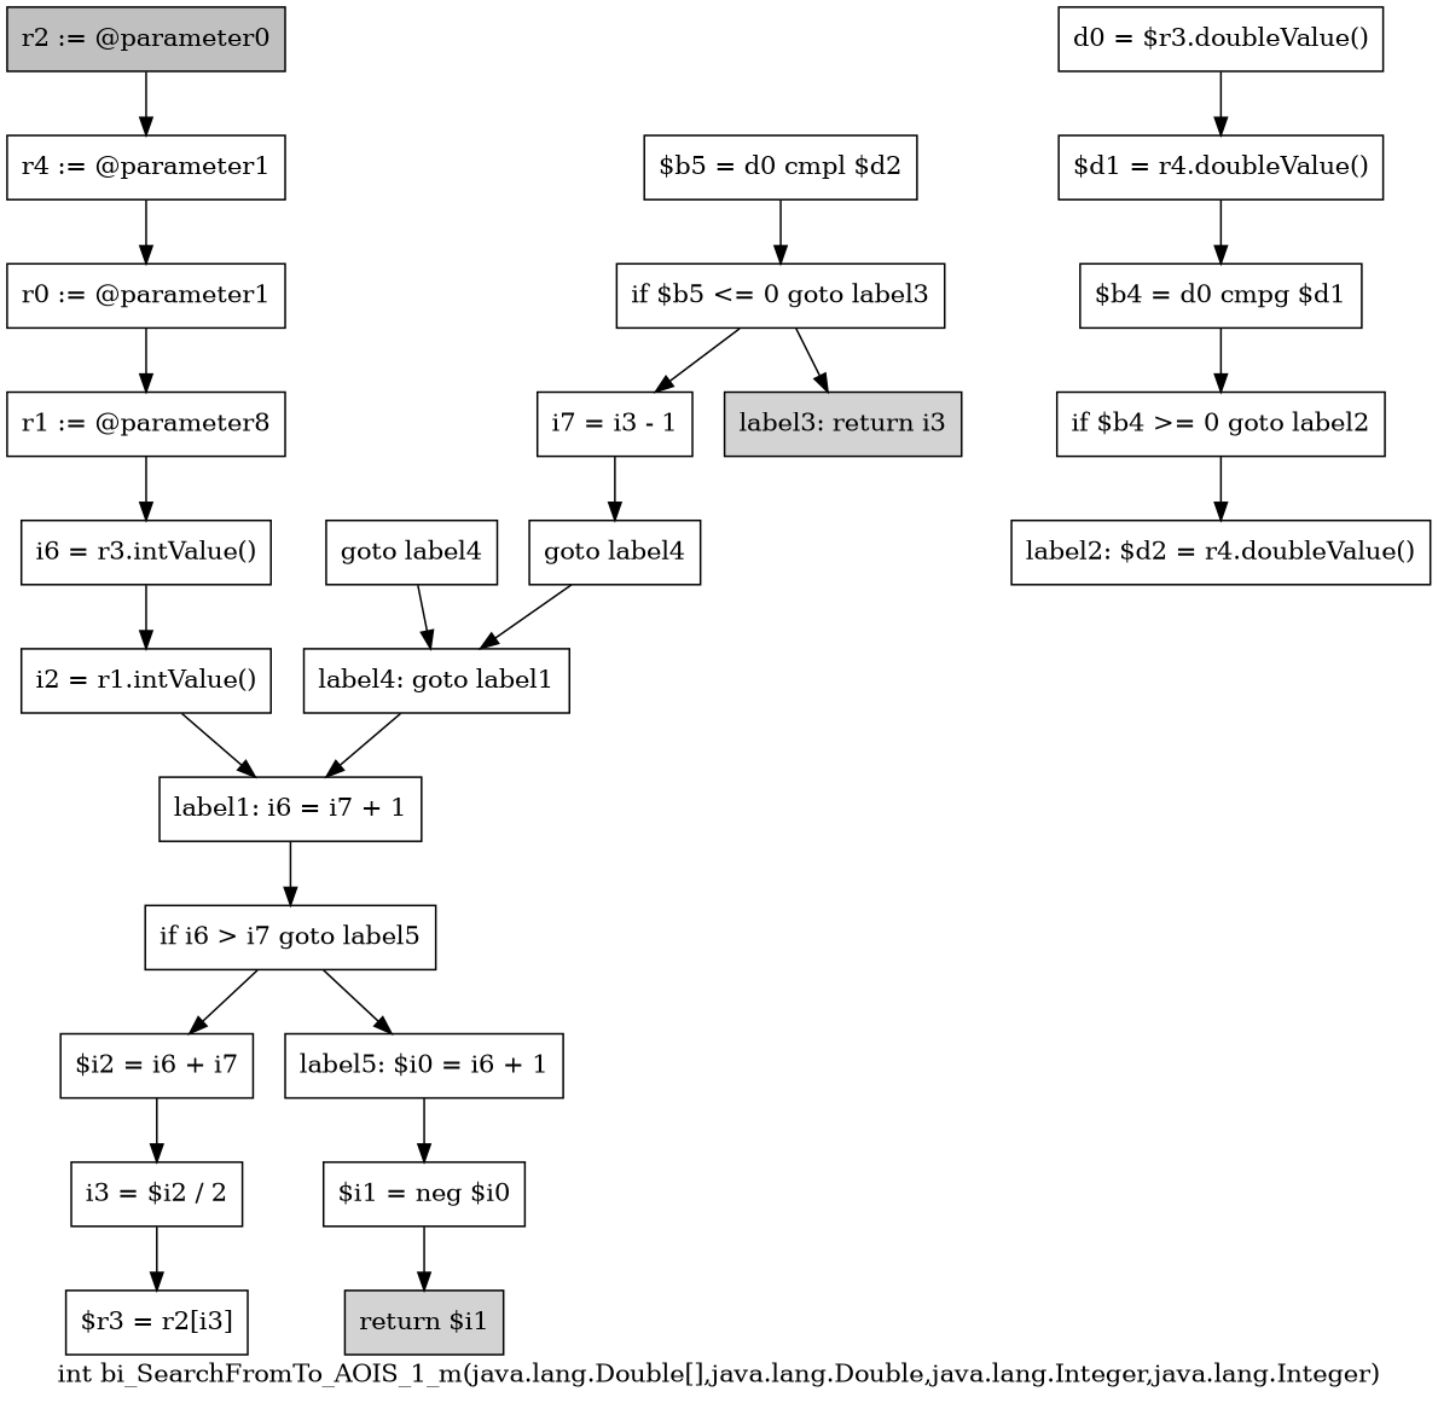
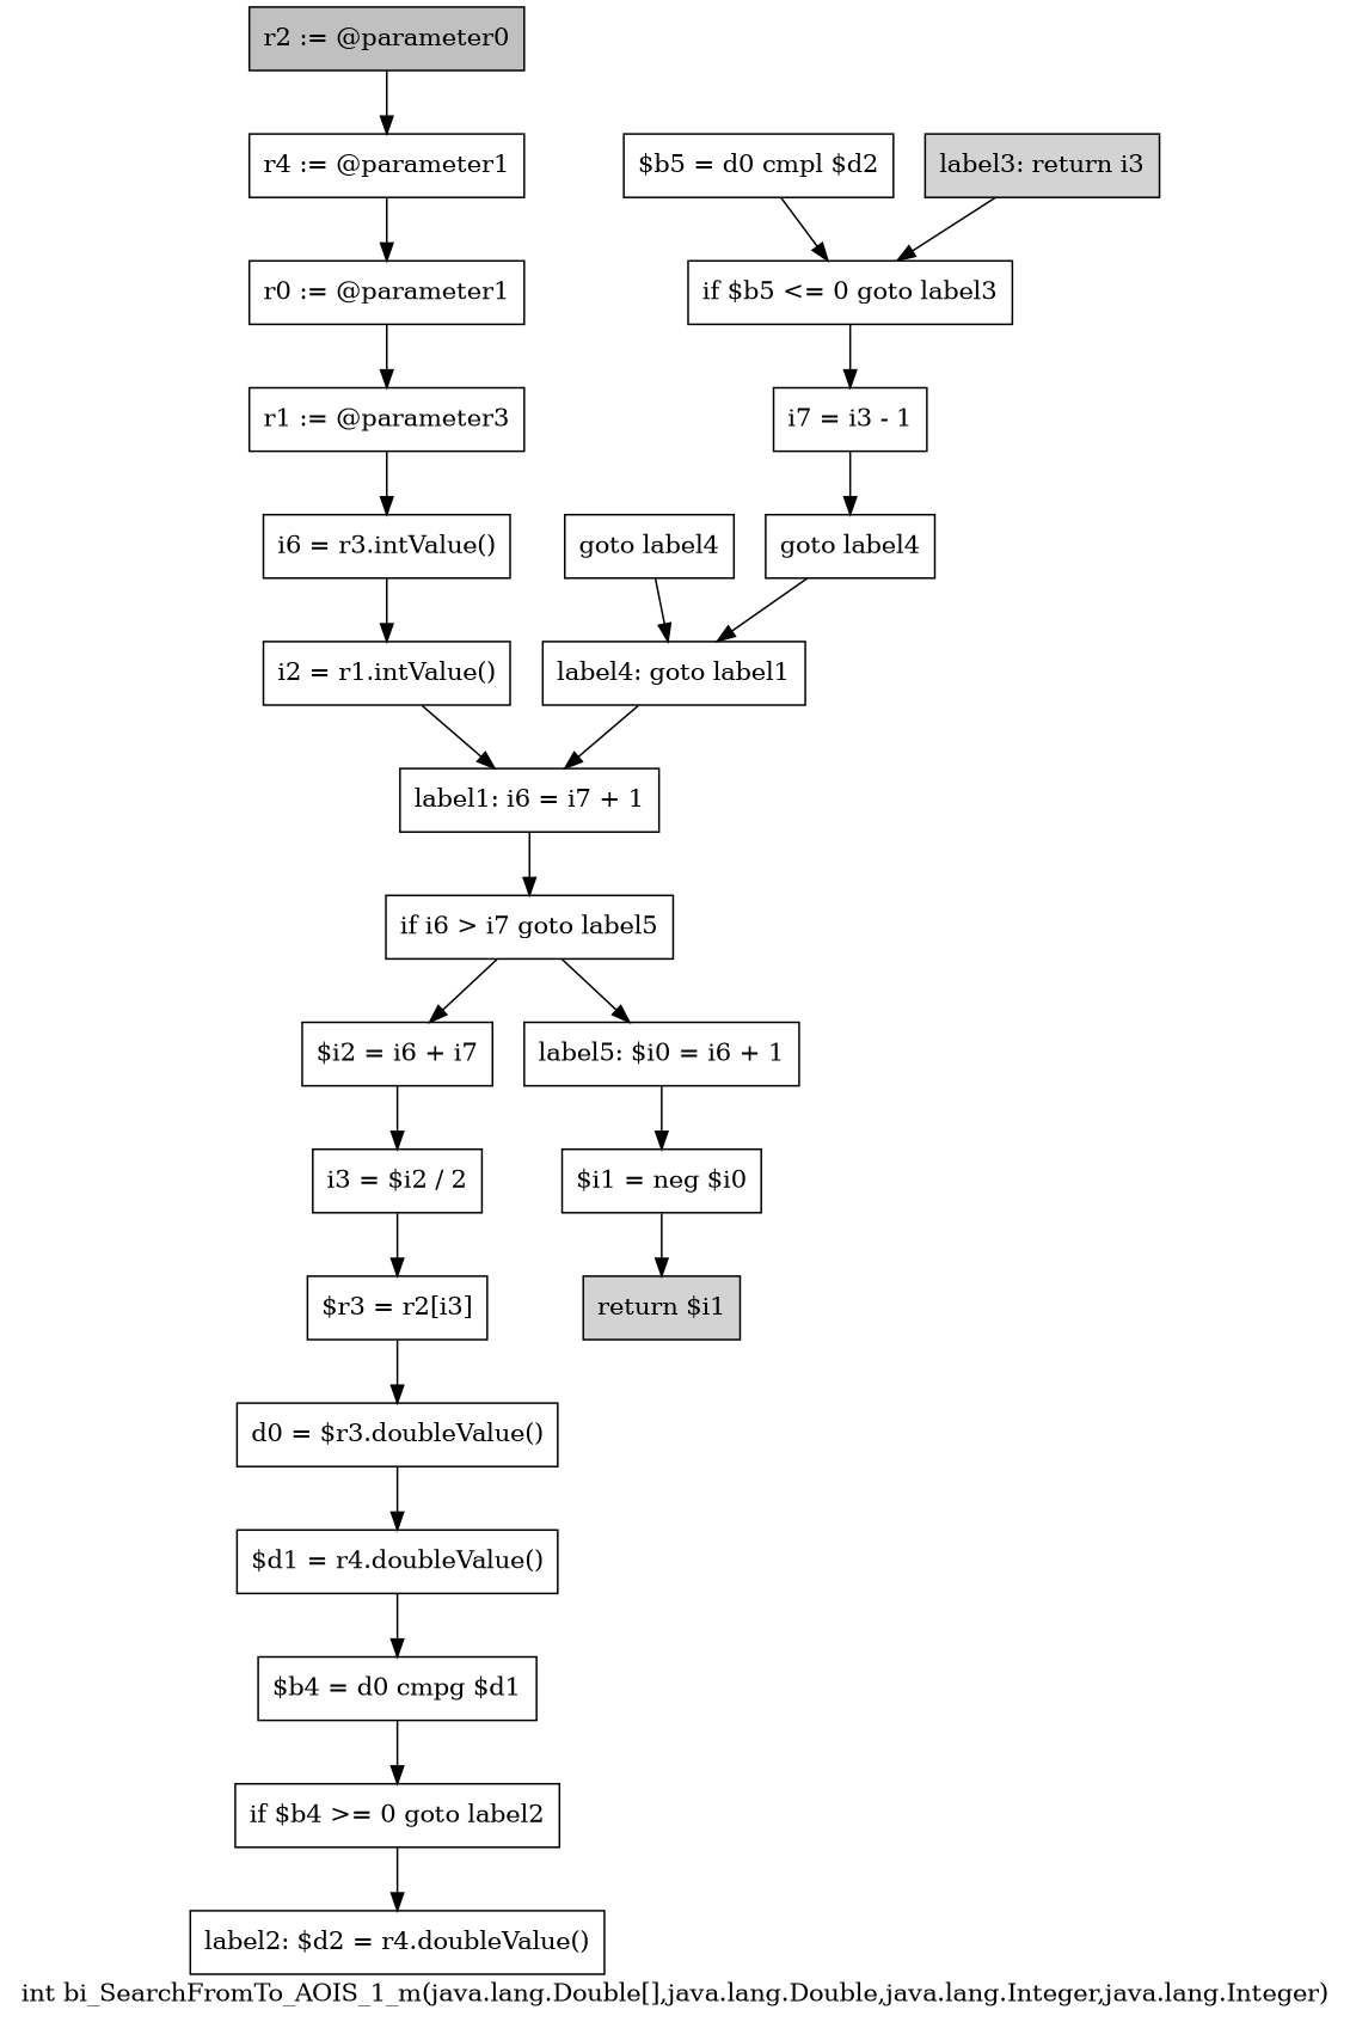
  digraph {
    label="int bi_SearchFromTo_AOIS_1_m(java.lang.Double[],java.lang.Double,java.lang.Integer,java.lang.Integer)"
    node [shape=box]
    n1 [fillcolor=gray label="r2 := @parameter0" style=filled]
    n2 [label="r4 := @parameter1"]
    n3 [label="r0 := @parameter1"]
-   n4 [label="r1 := @parameter8"]
+   n4 [label="r1 := @parameter3"]
    n5 [label="i6 = r3.intValue()"]
    n6 [label="i2 = r1.intValue()"]
    n7 [label="label1: i6 = i7 + 1"]
    n8 [label="if i6 > i7 goto label5"]
    n9 [label="$i2 = i6 + i7"]
    n10 [label="label5: $i0 = i6 + 1"]
    n11 [label="i3 = $i2 / 2"]
    n12 [label="$i1 = neg $i0"]
    n13 [label="$r3 = r2[i3]"]
    n14 [fillcolor=lightgray label="return $i1" style=filled]
    n15 [label="d0 = $r3.doubleValue()"]
    n16 [label="$d1 = r4.doubleValue()"]
    n17 [label="$b4 = d0 cmpg $d1"]
    n18 [label="if $b4 >= 0 goto label2"]
    n19 [label="label2: $d2 = r4.doubleValue()"]
    n20 [label="goto label4"]
    n21 [label="label4: goto label1"]
    n22 [label="$b5 = d0 cmpl $d2"]
    n23 [label="if $b5 <= 0 goto label3"]
    n24 [label="i7 = i3 - 1"]
    n25 [fillcolor=lightgray label="label3: return i3" style=filled]
    n26 [label="goto label4"]
    n1 -> n2
    n2 -> n3
    n3 -> n4
    n4 -> n5
    n5 -> n6
    n6 -> n7
    n7 -> n8
    n8 -> n9
    n8 -> n10
    n9 -> n11
    n10 -> n12
    n11 -> n13
    n12 -> n14
+   n13 -> n15
    n15 -> n16
    n16 -> n17
    n17 -> n18
    n18 -> n19
    n20 -> n21
    n21 -> n7
    n22 -> n23
    n23 -> n24
-   n23 -> n25
+   n25 -> n23
    n24 -> n26
    n26 -> n21
  }
